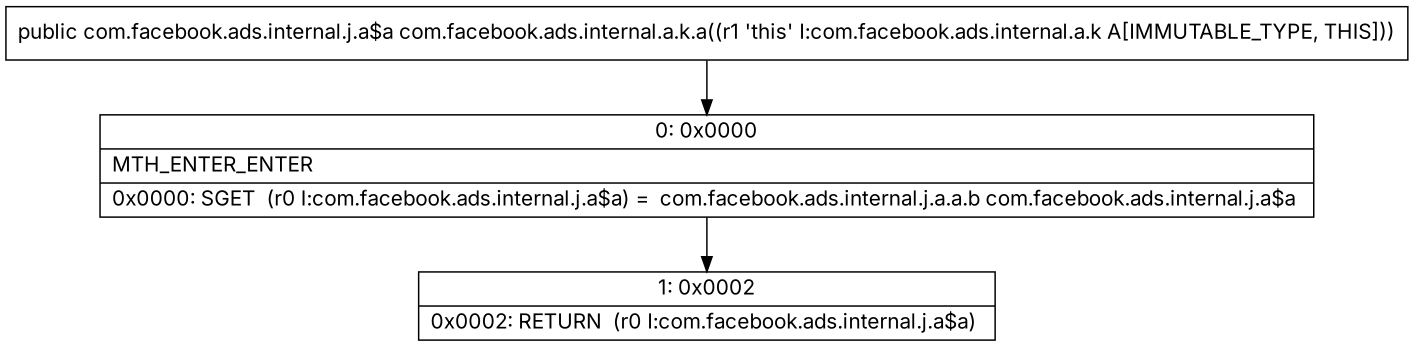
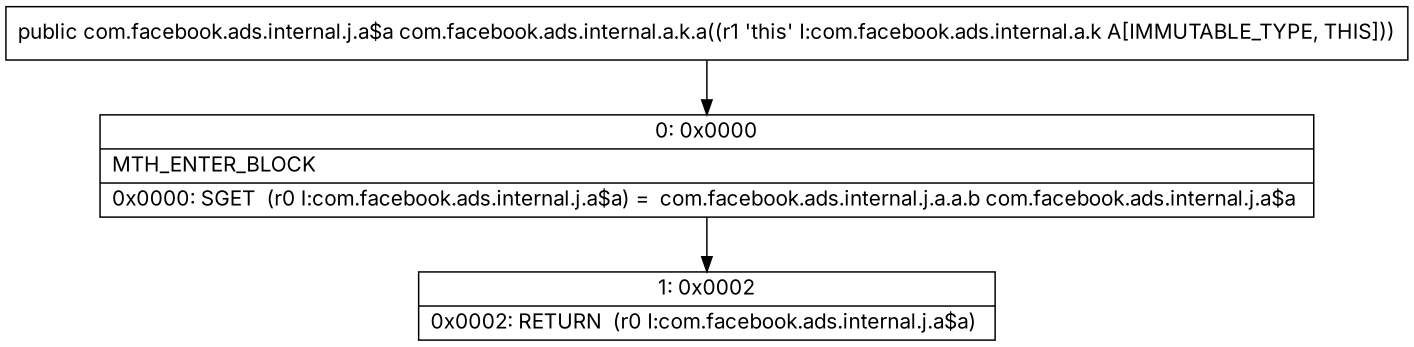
  digraph {
    fontname=Inter
    node [shape=record fontname=Inter]
    edge [fontname=Inter]
-   n1 [label="{0\:\ 0x0000|MTH_ENTER_ENTER\l|0x0000: SGET  (r0 I:com.facebook.ads.internal.j.a$a) =  com.facebook.ads.internal.j.a.a.b com.facebook.ads.internal.j.a$a \l}"]
+   n1 [label="{0\:\ 0x0000|MTH_ENTER_BLOCK\l|0x0000: SGET  (r0 I:com.facebook.ads.internal.j.a$a) =  com.facebook.ads.internal.j.a.a.b com.facebook.ads.internal.j.a$a \l}"]
    n2 [label="{1\:\ 0x0002|0x0002: RETURN  (r0 I:com.facebook.ads.internal.j.a$a) \l}"]
    n3 [label="{public com.facebook.ads.internal.j.a$a com.facebook.ads.internal.a.k.a((r1 'this' I:com.facebook.ads.internal.a.k A[IMMUTABLE_TYPE, THIS])) }"]
    n1 -> n2
    n3 -> n1
  }
